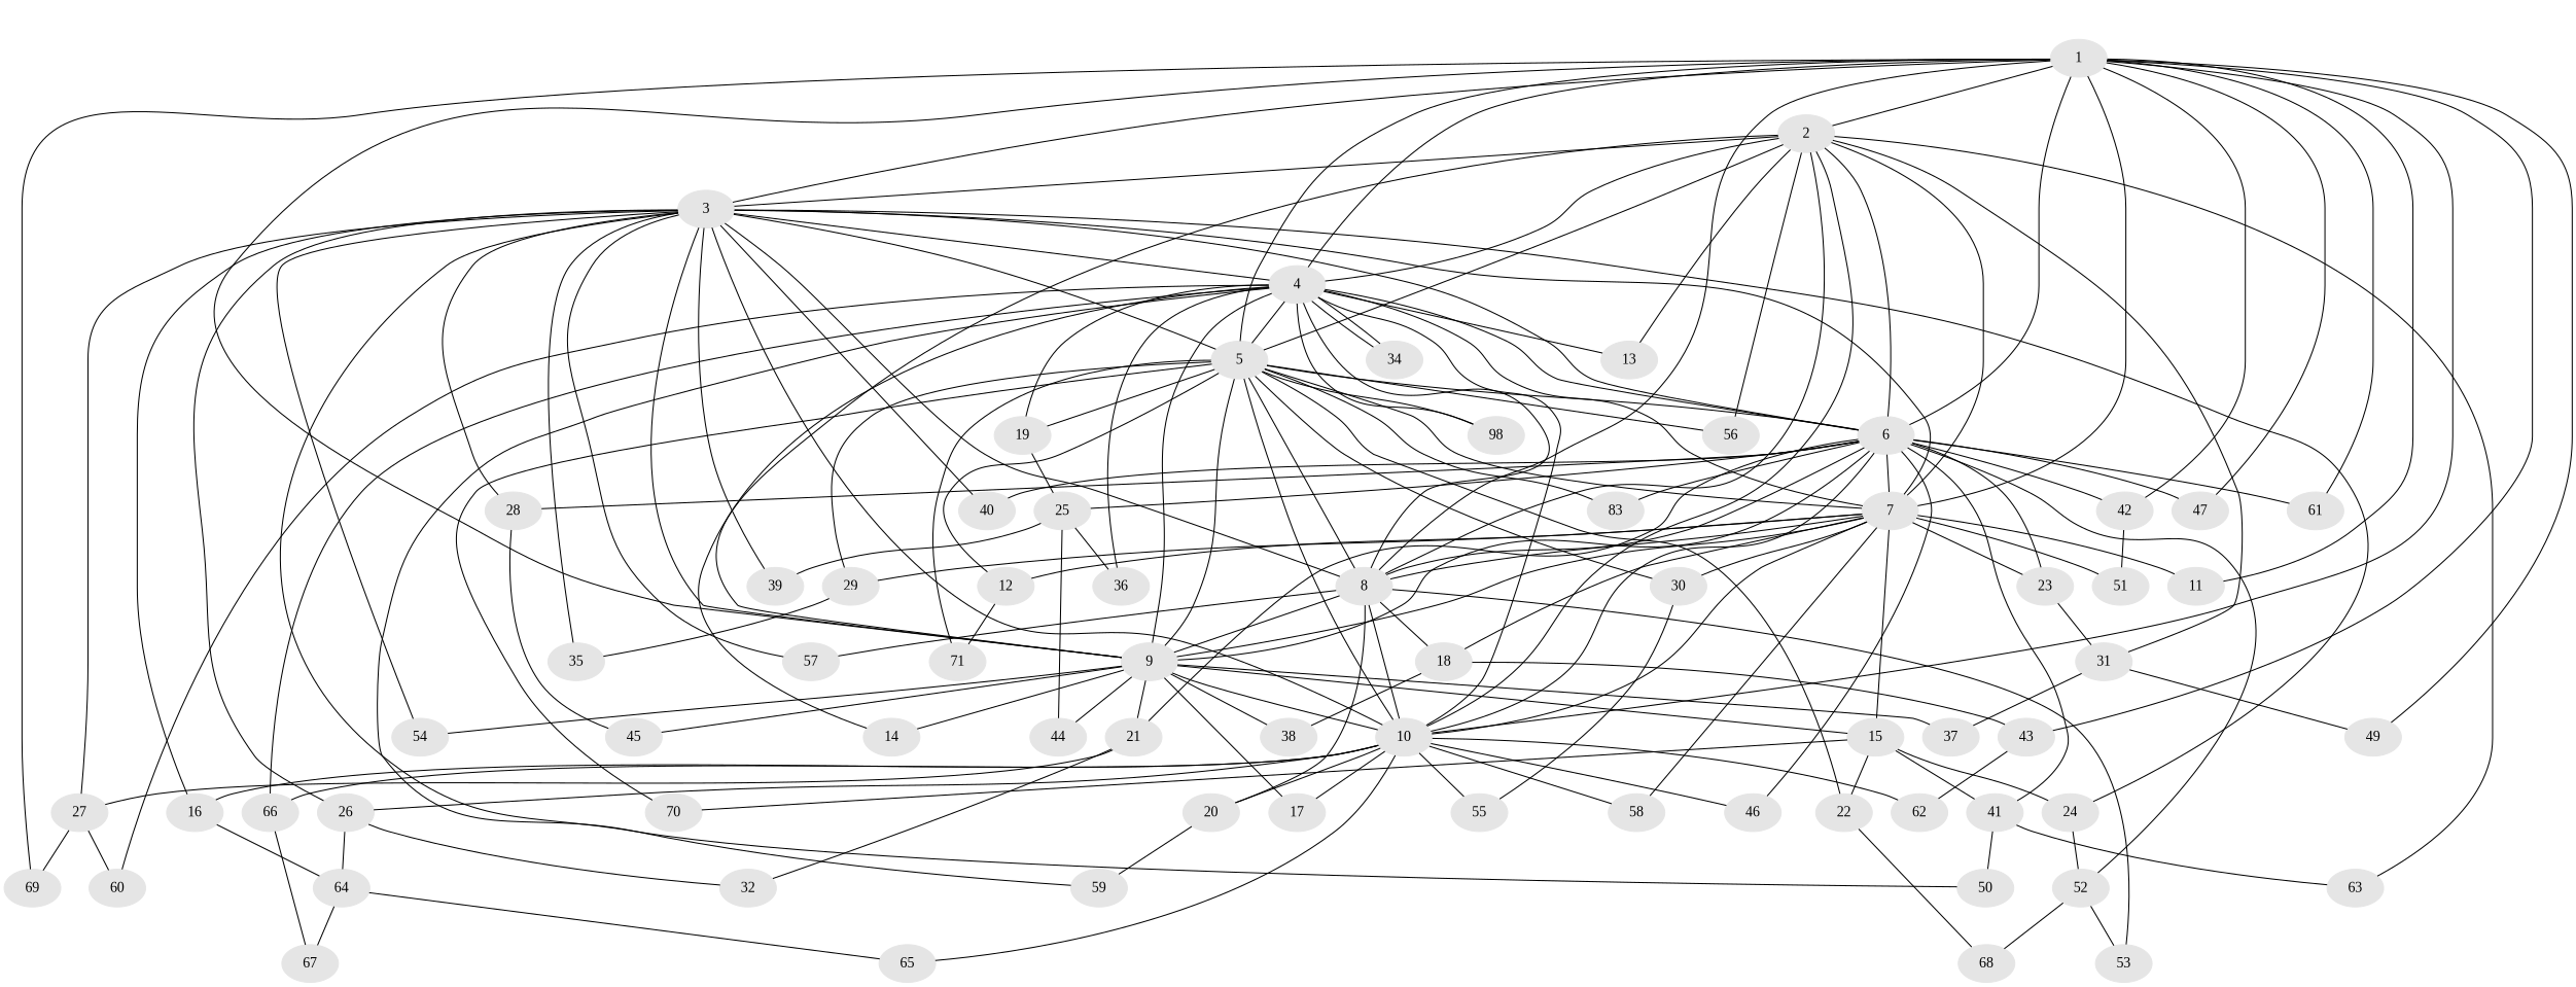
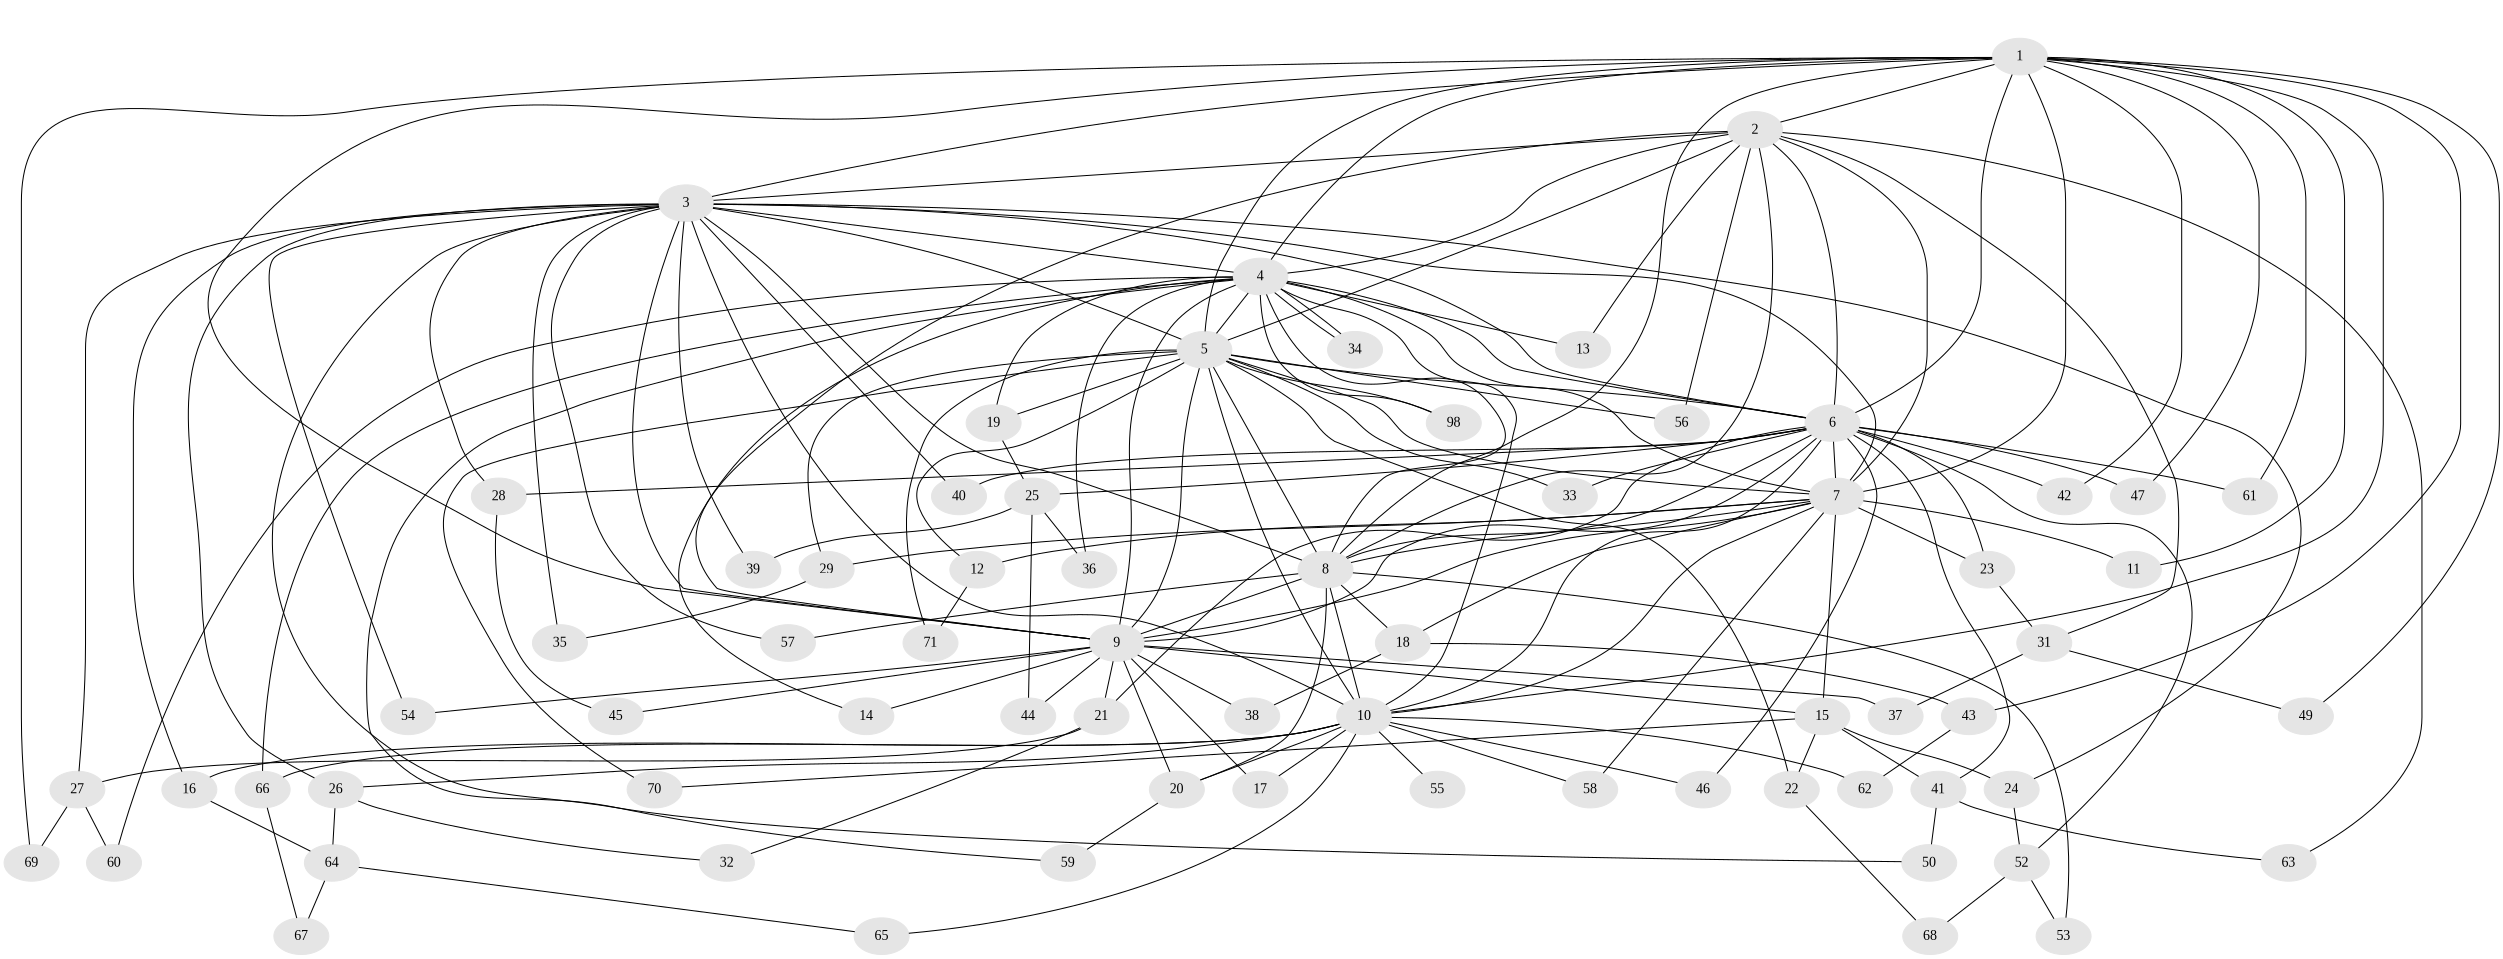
  graph {
    fontname="Liberation Serif"
    node [color=gray90 fontname="Liberation Serif" style=filled]
    edge [fontname="Liberation Serif"]
    1
    2
    3
    4
    5
    6
    7
    8
    9
    10
    11
    42
    43
    47
    49
    61
    69
    13
    31
    56
    63
    16
    24
    26
    27
    28
    35
    39
    40
    50
    54
    57
    14
    19
    34
    36
    n37 [label=98]
    59
    60
    66
    12
    22
    29
-   30
-   33 [label=83]
+   33
    70
    71
    21
    23
    25
    41
    46
    52
    15
    18
-   51
    58
    20
    53
    17
    37
    38
    44
    45
    55
    62
    65
    64
    32
    67
    68
    1 -- 2
    1 -- 3
    1 -- 4
    1 -- 5
    1 -- 6
    1 -- 7
    1 -- 8
    1 -- 9
    1 -- 10
    1 -- 11
    1 -- 42
    1 -- 43
    1 -- 47
    1 -- 49
    1 -- 61
    1 -- 69
    2 -- 3
    2 -- 4
    2 -- 5
    2 -- 6
    2 -- 7
    2 -- 8
    2 -- 9
-   2 -- 10
    2 -- 13
    2 -- 31
    2 -- 56
    2 -- 63
    3 -- 4
    3 -- 5
    3 -- 6
    3 -- 7
    3 -- 8
    3 -- 9
    3 -- 10
    3 -- 16
    3 -- 24
    3 -- 26
    3 -- 27
    3 -- 28
    3 -- 35
    3 -- 39
    3 -- 40
    3 -- 50
    3 -- 54
    3 -- 57
    4 -- 5
    4 -- 6
    4 -- 7
    4 -- 8
    4 -- 9
    4 -- 10
    4 -- 13
    4 -- 14
    4 -- 19
    4 -- 34
    4 -- 34
    4 -- 36
    4 -- n37
    4 -- 59
    4 -- 60
    4 -- 66
    5 -- 6
    5 -- 7
    5 -- 8
    5 -- 9
    5 -- 10
    5 -- 56
    5 -- 19
    5 -- n37
    5 -- 12
    5 -- 22
    5 -- 29
-   5 -- 30
    5 -- 33
    5 -- 70
    5 -- 71
    6 -- 7
    6 -- 8
    6 -- 9
    6 -- 10
    6 -- 42
    6 -- 47
    6 -- 61
    6 -- 28
    6 -- 40
    6 -- 33
    6 -- 21
    6 -- 23
    6 -- 25
    6 -- 41
    6 -- 46
    6 -- 52
    7 -- 8
    7 -- 9
    7 -- 10
    7 -- 11
    7 -- 12
    7 -- 29
-   7 -- 30
    7 -- 23
    7 -- 15
    7 -- 18
-   7 -- 51
    7 -- 58
    8 -- 9
    8 -- 10
    8 -- 57
    8 -- 18
    8 -- 20
    8 -- 53
-   9 -- 10
+   9 -- 20
    9 -- 54
    9 -- 14
    9 -- 21
    9 -- 15
    9 -- 17
    9 -- 37
    9 -- 38
    9 -- 44
    9 -- 45
    10 -- 16
    10 -- 26
    10 -- 66
    10 -- 46
    10 -- 58
    10 -- 20
    10 -- 17
    10 -- 55
    10 -- 62
    10 -- 65
-   42 -- 51
    43 -- 62
    31 -- 49
    31 -- 37
    16 -- 64
    24 -- 52
    26 -- 64
    26 -- 32
    27 -- 69
    27 -- 60
    28 -- 45
    19 -- 25
    66 -- 67
    12 -- 71
    22 -- 68
    29 -- 35
-   30 -- 55
    21 -- 27
    21 -- 32
    23 -- 31
    25 -- 39
    25 -- 36
    25 -- 44
    41 -- 63
    41 -- 50
    52 -- 53
    52 -- 68
    15 -- 24
    15 -- 22
    15 -- 70
    15 -- 41
    18 -- 43
    18 -- 38
    20 -- 59
    64 -- 65
    64 -- 67
  }
